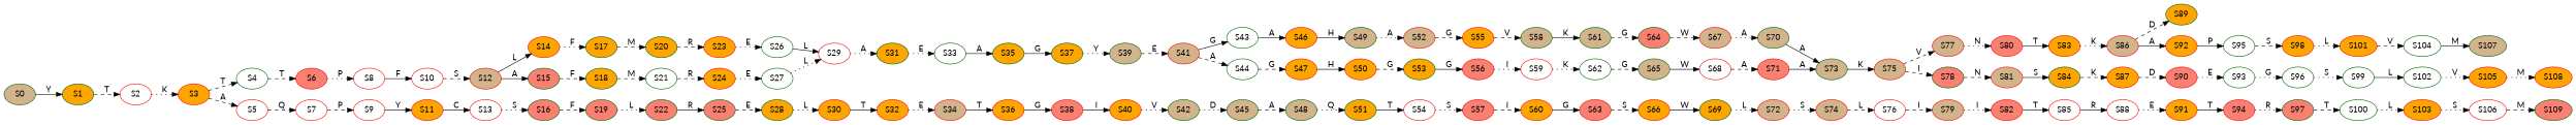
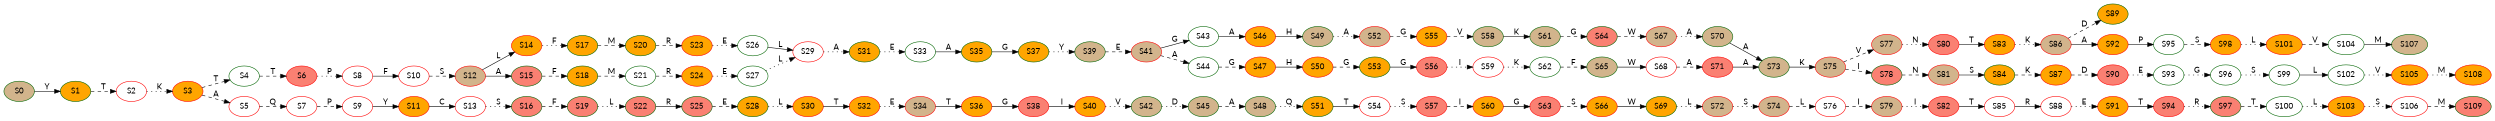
  strict digraph {
    fontname=Lato
    rankdir=LR
    node [color=red fillcolor=orange fontname=Lato style=filled]
    edge [fontname=Lato style=dashed]
    S0 [color=darkgreen fillcolor=tan]
    S1 [color=darkgreen]
    S2 [fillcolor=white]
    S3
    S4 [color=darkgreen fillcolor=white]
    S5 [fillcolor=white]
    S6 [fillcolor=salmon]
    S7 [fillcolor=white]
    S8 [fillcolor=white]
    S9 [fillcolor=white]
    S10 [fillcolor=white]
    S11
    S12 [fillcolor=tan]
    S13 [fillcolor=white]
    S14
    S15 [color=darkgreen fillcolor=salmon]
    S16 [color=darkgreen fillcolor=salmon]
    S17 [color=darkgreen]
    S18 [color=darkgreen]
    S19 [color=darkgreen fillcolor=salmon]
    S20 [color=darkgreen]
    S21 [color=darkgreen fillcolor=white]
    S22 [color=darkgreen fillcolor=salmon]
    S23
    S24
    S25 [color=darkgreen fillcolor=salmon]
    S26 [color=darkgreen fillcolor=white]
    S27 [color=darkgreen fillcolor=white]
    S28 [color=darkgreen]
    S29 [fillcolor=white]
    S30
    S31 [color=darkgreen]
    S32
    S33 [color=darkgreen fillcolor=white]
    S34 [fillcolor=tan]
    S35 [color=darkgreen]
    S36
    S37 [color=darkgreen]
    S38 [fillcolor=salmon]
    S39 [color=darkgreen fillcolor=tan]
    S40
    S41 [fillcolor=tan]
    S42 [color=darkgreen fillcolor=tan]
    S43 [color=darkgreen fillcolor=white]
    S44 [color=darkgreen fillcolor=white]
    S45 [color=darkgreen fillcolor=tan]
    S46
    S47
    S48 [color=darkgreen fillcolor=tan]
    S49 [color=darkgreen fillcolor=tan]
    S50
    S51 [color=darkgreen]
    S52 [fillcolor=tan]
    S53 [color=darkgreen]
    S54 [fillcolor=white]
    S55
    S56 [fillcolor=salmon]
    S57 [fillcolor=salmon]
    S58 [color=darkgreen fillcolor=tan]
    S59 [fillcolor=white]
    S60
    S61 [color=darkgreen fillcolor=tan]
    S62 [color=darkgreen fillcolor=white]
    S63 [fillcolor=salmon]
    S64 [color=darkgreen fillcolor=salmon]
    S65 [color=darkgreen fillcolor=tan]
    S66
    S67 [fillcolor=tan]
    S68 [fillcolor=white]
    S69 [color=darkgreen]
    S70 [color=darkgreen fillcolor=tan]
    S71 [fillcolor=salmon]
    S72 [fillcolor=tan]
    S73 [color=darkgreen fillcolor=tan]
    S74 [fillcolor=tan]
    S75 [fillcolor=tan]
    S76 [fillcolor=white]
    S77 [fillcolor=tan]
    S78 [color=darkgreen fillcolor=salmon]
    S79 [fillcolor=tan]
    S80 [fillcolor=salmon]
    S81 [fillcolor=tan]
    S82 [fillcolor=salmon]
    S83
    S84 [color=darkgreen]
    S85 [fillcolor=white]
    S86 [fillcolor=tan]
    S87
    S88 [fillcolor=white]
    S89 [color=darkgreen]
    S92
    S90 [fillcolor=salmon]
    S91
    S93 [color=darkgreen fillcolor=white]
    S94 [fillcolor=salmon]
    S95 [color=darkgreen fillcolor=white]
    S96 [color=darkgreen fillcolor=white]
    S97 [color=darkgreen fillcolor=salmon]
    S98
    S99 [color=darkgreen fillcolor=white]
    S100 [color=darkgreen fillcolor=white]
    S101
    S102 [color=darkgreen fillcolor=white]
    S103
    S104 [color=darkgreen fillcolor=white]
    S105
    S106 [fillcolor=white]
    S107 [color=darkgreen fillcolor=tan]
    S108
    S109 [color=darkgreen fillcolor=salmon]
    S0 -> S1 [label=Y style=solid]
    S1 -> S2 [label=T]
    S2 -> S3 [label=K style=dotted]
    S3 -> S4 [label=T]
    S3 -> S5 [label=A]
    S4 -> S6 [label=T]
    S5 -> S7 [label=Q]
    S6 -> S8 [label=P style=dotted]
    S7 -> S9 [label=P]
    S8 -> S10 [label=F style=solid]
    S9 -> S11 [label=Y style=solid]
    S10 -> S12 [label=S]
    S11 -> S13 [label=C style=solid]
    S12 -> S14 [label=L style=solid]
    S12 -> S15 [label=A style=solid]
    S13 -> S16 [label=S style=dotted]
    S14 -> S17 [label=F style=dotted]
    S15 -> S18 [label=F]
    S16 -> S19 [label=F]
    S17 -> S20 [label=M]
    S18 -> S21 [label=M]
    S19 -> S22 [label=L style=dotted]
    S20 -> S23 [label=R]
    S21 -> S24 [label=R]
    S22 -> S25 [label=R style=solid]
    S23 -> S26 [label=E style=dotted]
    S24 -> S27 [label=E style=dotted]
    S25 -> S28 [label=E]
    S26 -> S29 [label=L style=solid]
    S27 -> S29 [label=L style=dotted]
    S28 -> S30 [label=L style=dotted]
    S29 -> S31 [label=A style=dotted]
    S30 -> S32 [label=T style=solid]
    S31 -> S33 [label=E style=dotted]
    S32 -> S34 [label=E style=dotted]
    S33 -> S35 [label=A style=solid]
    S34 -> S36 [label=T style=solid]
    S35 -> S37 [label=G style=solid]
    S36 -> S38 [label=G style=solid]
    S37 -> S39 [label=Y style=dotted]
    S38 -> S40 [label=I style=solid]
    S39 -> S41 [label=E]
    S40 -> S42 [label=V style=dotted]
    S41 -> S43 [label=G style=solid]
    S41 -> S44 [label=A]
    S42 -> S45 [label=D style=dotted]
    S43 -> S46 [label=A style=solid]
    S44 -> S47 [label=G]
    S45 -> S48 [label=A]
    S46 -> S49 [label=H style=solid]
    S47 -> S50 [label=H style=solid]
    S48 -> S51 [label=Q style=dotted]
    S49 -> S52 [label=A style=dotted]
    S50 -> S53 [label=G]
    S51 -> S54 [label=T style=solid]
    S52 -> S55 [label=G]
    S53 -> S56 [label=G style=solid]
    S54 -> S57 [label=S style=dotted]
    S55 -> S58 [label=V]
    S56 -> S59 [label=I style=dotted]
    S57 -> S60 [label=I]
    S58 -> S61 [label=K style=solid]
    S59 -> S62 [label=K style=dotted]
    S60 -> S63 [label=G style=solid]
    S61 -> S64 [label=G]
-   S62 -> S65 [label=G]
+   S62 -> S65 [label=F]
    S63 -> S66 [label=S]
    S64 -> S67 [label=W]
    S65 -> S68 [label=W style=solid]
    S66 -> S69 [label=W style=solid]
    S67 -> S70 [label=A style=dotted]
    S68 -> S71 [label=A]
    S69 -> S72 [label=L style=dotted]
    S70 -> S73 [label=A style=solid]
    S71 -> S73 [label=A style=solid]
    S72 -> S74 [label=S style=dotted]
    S73 -> S75 [label=K style=solid]
    S74 -> S76 [label=L]
    S75 -> S77 [label=V]
    S75 -> S78 [label=I]
    S76 -> S79 [label=I]
    S77 -> S80 [label=N style=dotted]
    S78 -> S81 [label=N]
    S79 -> S82 [label=I style=dotted]
    S80 -> S83 [label=T style=solid]
    S81 -> S84 [label=S style=solid]
    S82 -> S85 [label=T style=solid]
    S83 -> S86 [label=K style=dotted]
    S84 -> S87 [label=K]
    S85 -> S88 [label=R style=solid]
    S86 -> S89 [label=D]
    S86 -> S92 [label=A style=solid]
    S87 -> S90 [label=D]
    S88 -> S91 [label=E style=dotted]
    S92 -> S95 [label=P style=solid]
    S90 -> S93 [label=E style=dotted]
    S91 -> S94 [label=T style=solid]
    S93 -> S96 [label=G style=dotted]
    S94 -> S97 [label=R style=dotted]
    S95 -> S98 [label=S]
    S96 -> S99 [label=S style=dotted]
    S97 -> S100 [label=T]
    S98 -> S101 [label=L style=dotted]
    S99 -> S102 [label=L style=solid]
    S100 -> S103 [label=L style=dotted]
    S101 -> S104 [label=V]
    S102 -> S105 [label=V style=dotted]
    S103 -> S106 [label=S style=dotted]
    S104 -> S107 [label=M style=solid]
    S105 -> S108 [label=M style=dotted]
    S106 -> S109 [label=M]
  }
